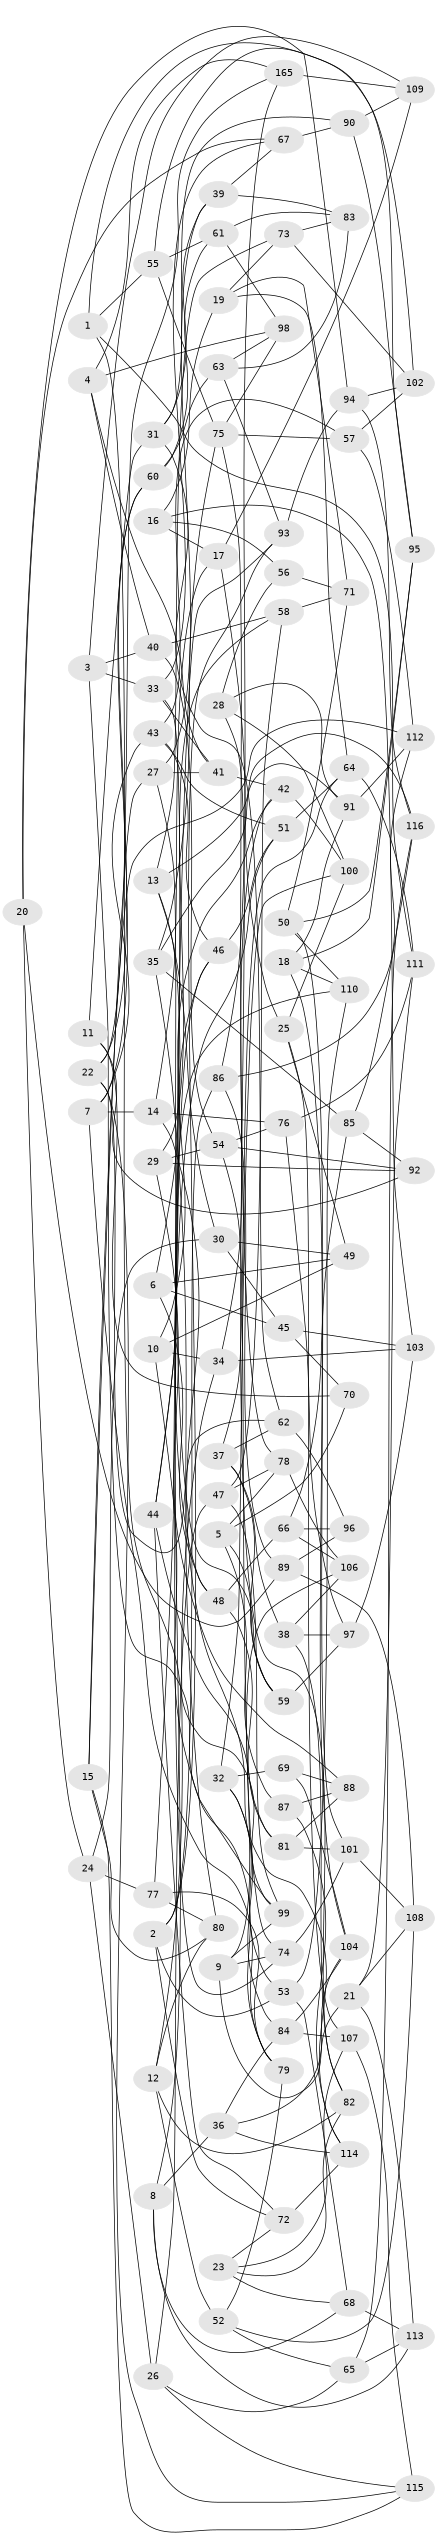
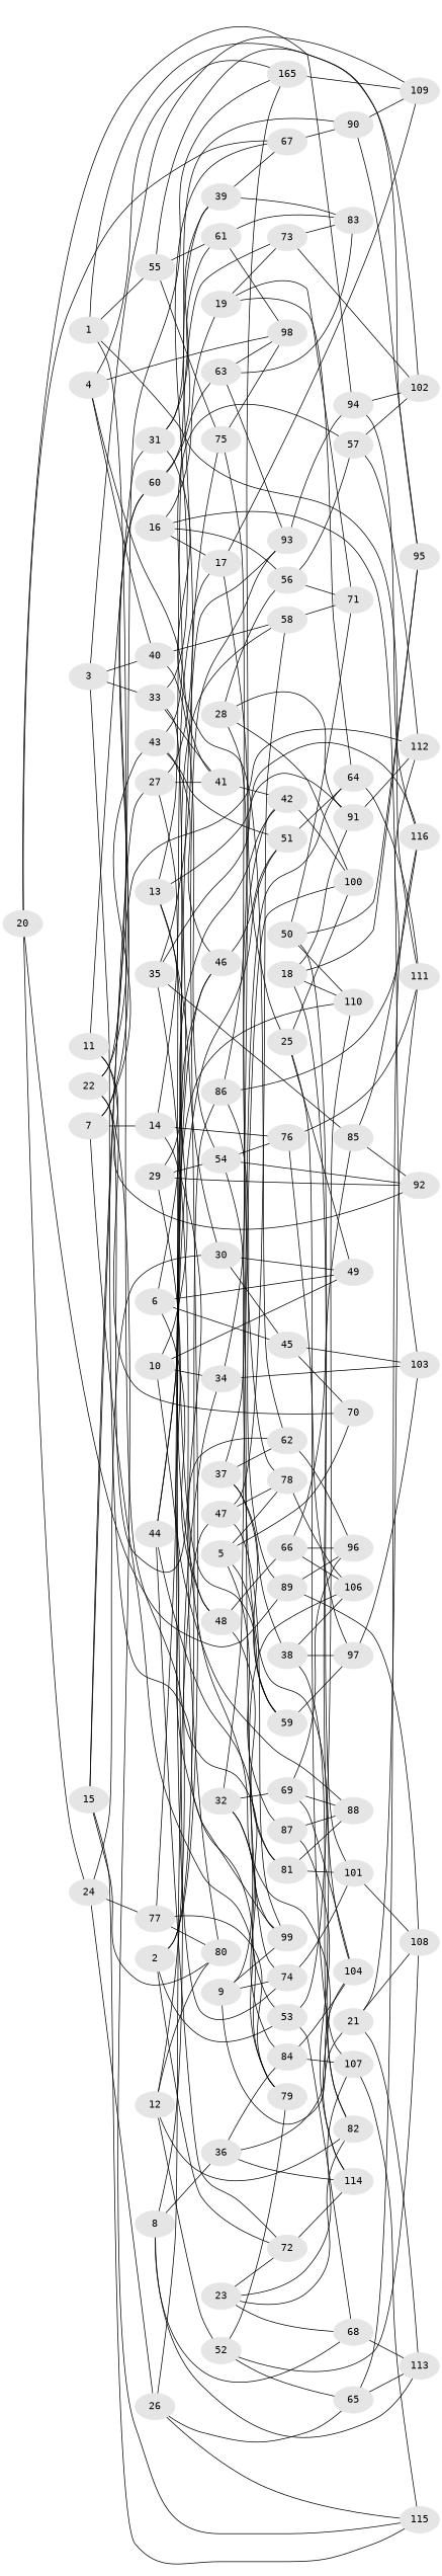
  graph {
    fontname="DejaVu Sans Mono"
    rankdir=LR
    node [color=gray90 fontname="DejaVu Sans Mono" style=filled]
    edge [fontname="DejaVu Sans Mono"]
    1
    55
    95
    99
    111
    75
    61
    102
    2
    53
    72
    86
    93
    68
    110
    114
    n17 [label=165]
    112
    89
    94
    3
    33
    40
    109
    41
    74
    67
    54
    58
    4
    98
    42
    5
    59
    70
    78
    87
    97
    106
    88
    6
    45
    48
    49
    100
    103
    81
    66
    7
    14
    43
    60
    79
    17
    76
    51
    46
    57
    63
    8
    36
    113
    104
    84
    64
    9
    21
    108
    101
    10
    34
    11
    31
    92
    62
    39
    90
    12
    52
    80
    82
    65
    13
    30
    73
    116
    83
    25
    15
    27
    115
    16
    19
    56
    71
    107
    18
    91
    20
    24
    26
    77
    96
    22
    23
    47
    28
    29
    32
    69
    35
    85
    37
    38
    44
    50
    1 -- 55
    1 -- 95
    1 -- 99
    1 -- 111
    55 -- 75
    55 -- 61
    55 -- 102
    75 -- 98
    75 -- 78
    61 -- 98
    61 -- 83
    2 -- 53
    2 -- 72
    2 -- 86
    2 -- 93
    53 -- 68
    53 -- 110
    72 -- 114
    86 -- n17
    86 -- 112
    86 -- 89
    93 -- 94
    68 -- 113
    n17 -- 109
    89 -- 108
    89 -- 96
    94 -- 102
    94 -- 116
    3 -- 99
    3 -- 33
    3 -- 40
    3 -- 109
    33 -- 41
    33 -- 74
    33 -- 67
    40 -- 54
    40 -- 58
    41 -- 42
    74 -- 101
    67 -- 90
    54 -- 74
    54 -- 76
    54 -- 92
    58 -- 71
    4 -- n17
    4 -- 40
    4 -- 41
    4 -- 98
    42 -- 100
    5 -- 59
    5 -- 70
    5 -- 78
    5 -- 87
    59 -- 97
    78 -- 106
    87 -- 114
    87 -- 88
    97 -- 103
    6 -- 42
    6 -- 45
    6 -- 48
    6 -- 49
    45 -- 70
    45 -- 103
    48 -- 81
    48 -- 66
    81 -- 88
    81 -- 101
    66 -- 106
    66 -- 96
    66 -- 85
    7 -- 14
    7 -- 43
    7 -- 60
    7 -- 79
    14 -- 114
    14 -- 17
    14 -- 76
    43 -- 51
    43 -- 46
    43 -- 57
    60 -- 61
    60 -- 63
    17 -- 109
    17 -- 25
    76 -- 111
    76 -- 97
    51 -- 64
    46 -- 51
    57 -- 102
    57 -- 112
    63 -- 93
    63 -- 98
    63 -- 83
    8 -- 68
    8 -- 51
    8 -- 36
    8 -- 113
    36 -- 114
    36 -- 104
    36 -- 84
    84 -- 104
    84 -- 107
    64 -- 111
    9 -- 99
    9 -- 74
    9 -- 106
    9 -- 21
    21 -- 111
    21 -- 113
    21 -- 108
    101 -- 108
    10 -- 49
    10 -- 79
    10 -- 46
    10 -- 34
    34 -- 42
    34 -- 103
    11 -- 70
    11 -- 31
    11 -- 92
    31 -- 62
    31 -- 39
    31 -- 90
    62 -- 96
    39 -- 67
    39 -- 83
    90 -- 95
    90 -- 109
    12 -- 34
    12 -- 52
    12 -- 80
    12 -- 82
    52 -- 79
    52 -- 108
    52 -- 65
    65 -- 113
    65 -- 116
    13 -- 48
    13 -- 30
    13 -- 73
    13 -- 116
    30 -- 45
    30 -- 49
    73 -- 102
    73 -- 83
    25 -- 49
    25 -- 100
    25 -- 107
    15 -- 112
    15 -- 80
    15 -- 27
    15 -- 115
    27 -- 41
    27 -- 59
    27 -- 39
    16 -- 103
    16 -- 17
    16 -- 19
    16 -- 56
    19 -- 64
    19 -- 73
    19 -- 71
-   75 -- 57
+   56 -- 57
    56 -- 71
    107 -- 115
    18 -- 95
    18 -- 110
    18 -- 104
    18 -- 91
    91 -- 112
    20 -- 89
    20 -- 94
    20 -- 67
    20 -- 24
    24 -- 30
    24 -- 26
    24 -- 77
    26 -- 65
    26 -- 115
    26 -- 47
    77 -- 93
    77 -- 79
    77 -- 80
    22 -- n17
    22 -- 60
    22 -- 62
    22 -- 115
    23 -- 72
    23 -- 68
    23 -- 82
    23 -- 107
    47 -- 99
    47 -- 58
    47 -- 78
    28 -- 100
    28 -- 82
    28 -- 56
    28 -- 91
    29 -- 54
    29 -- 58
    29 -- 88
    29 -- 92
    32 -- 53
    32 -- 100
    32 -- 84
    32 -- 69
    69 -- 88
    69 -- 104
+   69 -- 96
    35 -- 75
    35 -- 80
    35 -- 91
    35 -- 85
    85 -- 92
    85 -- 116
    37 -- 59
    37 -- 64
    37 -- 62
    37 -- 38
    38 -- 97
    38 -- 106
    38 -- 82
    44 -- 72
    44 -- 110
    44 -- 81
    44 -- 46
    50 -- 95
    50 -- 110
    50 -- 101
    50 -- 71
  }
